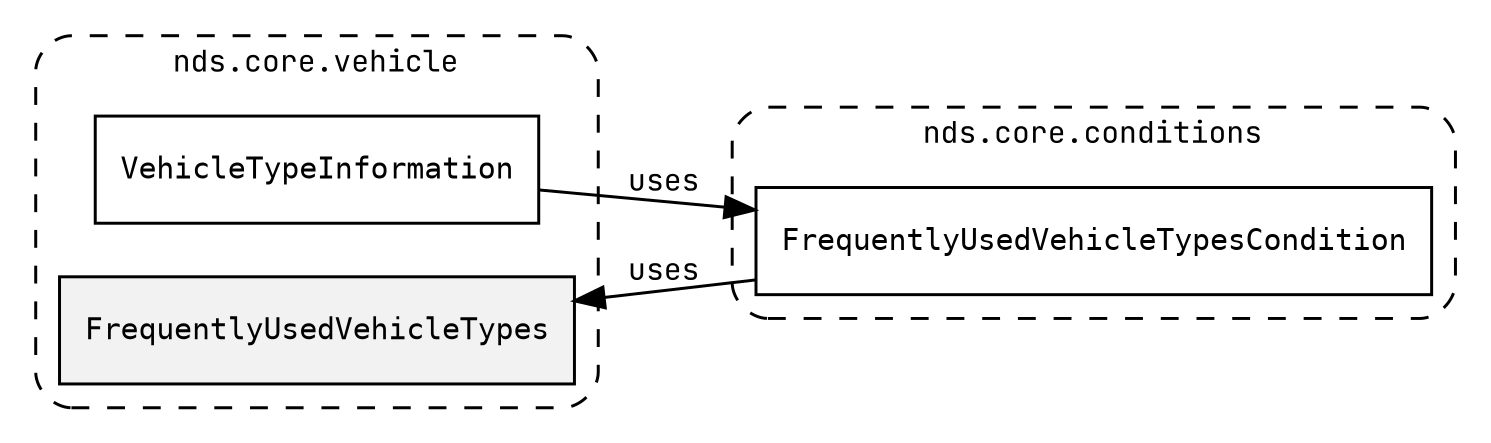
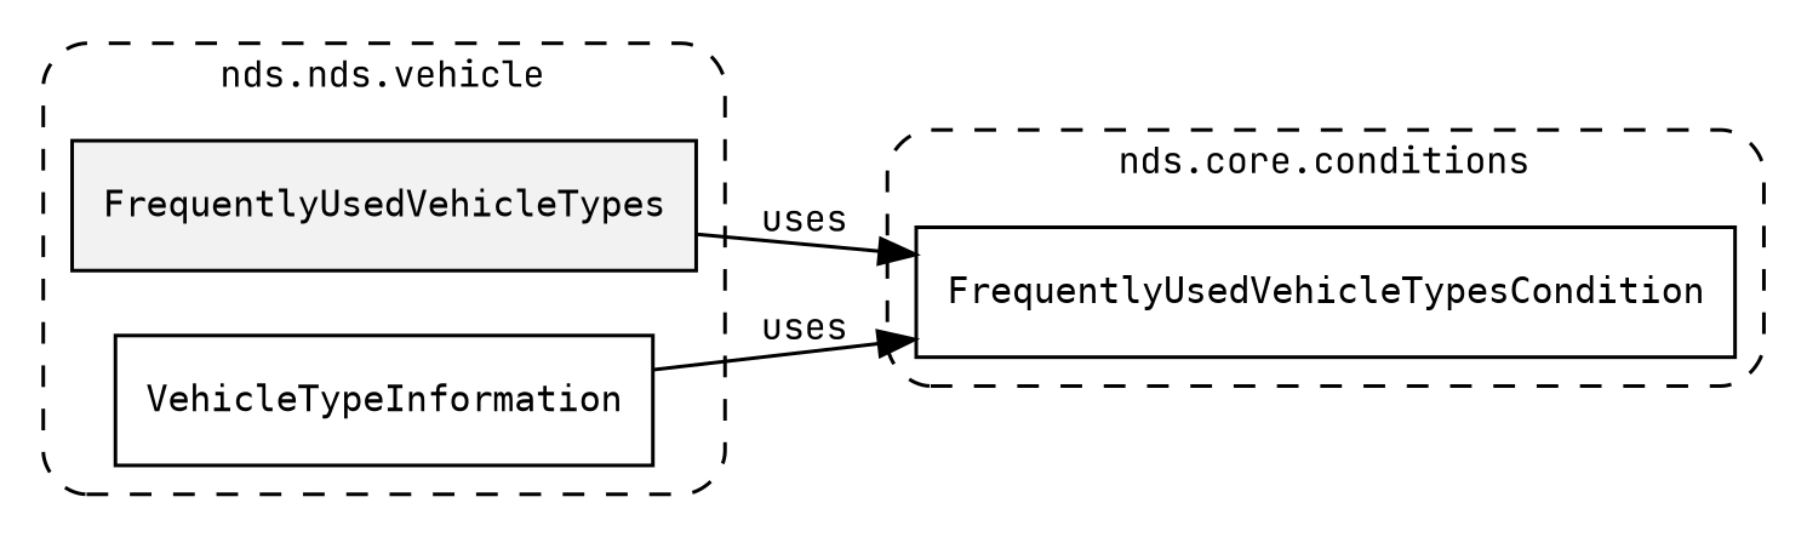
  digraph {
    fontname="JetBrains Mono"
    fontsize=10
    rankdir=LR
    node [fontname="JetBrains Mono" fontsize=10 shape=box]
    edge [fontname="JetBrains Mono" fontsize=10]
    n1 [fillcolor="#0000000D" label=<<font face="monospace"><table align="center" border="0" cellspacing="0" cellpadding="0"><tr><td href="../../../content/packages/nds.core.vehicle.html#Bitmask-FrequentlyUsedVehicleTypes" title="Bitmask defined in nds.core.vehicle">FrequentlyUsedVehicleTypes</td></tr></table></font>> style=filled]
    n2 [label=<<font face="monospace"><table align="center" border="0" cellspacing="0" cellpadding="0"><tr><td href="../../../content/packages/nds.core.vehicle.html#Structure-VehicleTypeInformation" title="Structure defined in nds.core.vehicle">VehicleTypeInformation</td></tr></table></font>>]
    n3 [label=<<font face="monospace"><table align="center" border="0" cellspacing="0" cellpadding="0"><tr><td href="../../../content/packages/nds.core.conditions.html#Structure-FrequentlyUsedVehicleTypesCondition" title="Structure defined in nds.core.conditions">FrequentlyUsedVehicleTypesCondition</td></tr></table></font>>]
    subgraph cluster_1 {
-     label="nds.core.vehicle"
+     label="nds.nds.vehicle"
      style="dashed, rounded"
      n1
      n2
    }
    subgraph cluster_2 {
      label="nds.core.conditions"
      style="dashed, rounded"
      n3
    }
    n2 -> n3 [label=uses]
-   n3 -> n1 [label=uses]
+   n1 -> n3 [label=uses]
  }
